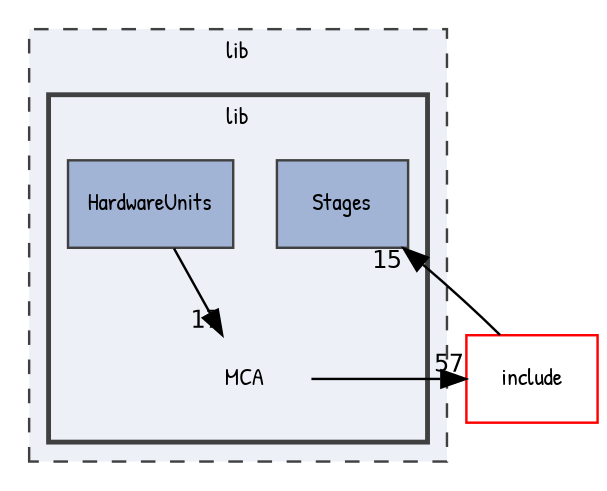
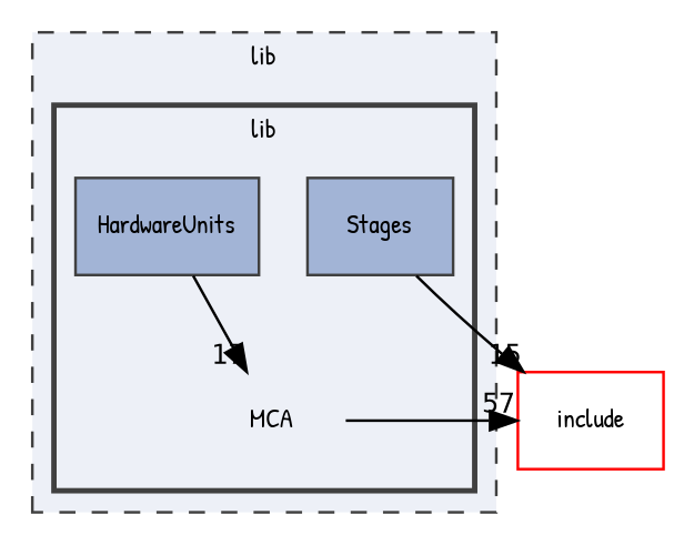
  digraph {
    compound=true
    fontname="Patrick Hand"
    node [fontname="Patrick Hand" fontsize=10 shape=box color=grey25 fillcolor="#a2b4d6"]
    edge [fontname="Patrick Hand" fontsize=10 labeldistance=1.5 labelfontname=Helvetica labelfontsize=10]
    n1 [label=MCA shape=plaintext color="" fillcolor=""]
    n2 [label=HardwareUnits style="filled,"]
    n3 [label=Stages style="filled,"]
    n4 [color=red fillcolor="#edf0f7" label=include]
    subgraph cluster_1 {
      bgcolor="#edf0f7"
      fontsize=10
      label=lib
      pencolor=grey25
      style="filled,dashed,"
      subgraph cluster_2 {
        bgcolor="#edf0f7"
        fontsize=10
        label=lib
        pencolor=grey25
        style="filled,bold,"
        n1
        n2
        n3
      }
    }
    n1 -> n4 [headlabel=57]
    n2 -> n1 [headlabel=17]
-   n4 -> n3 [headlabel=15]
+   n3 -> n4 [headlabel=15]
  }
